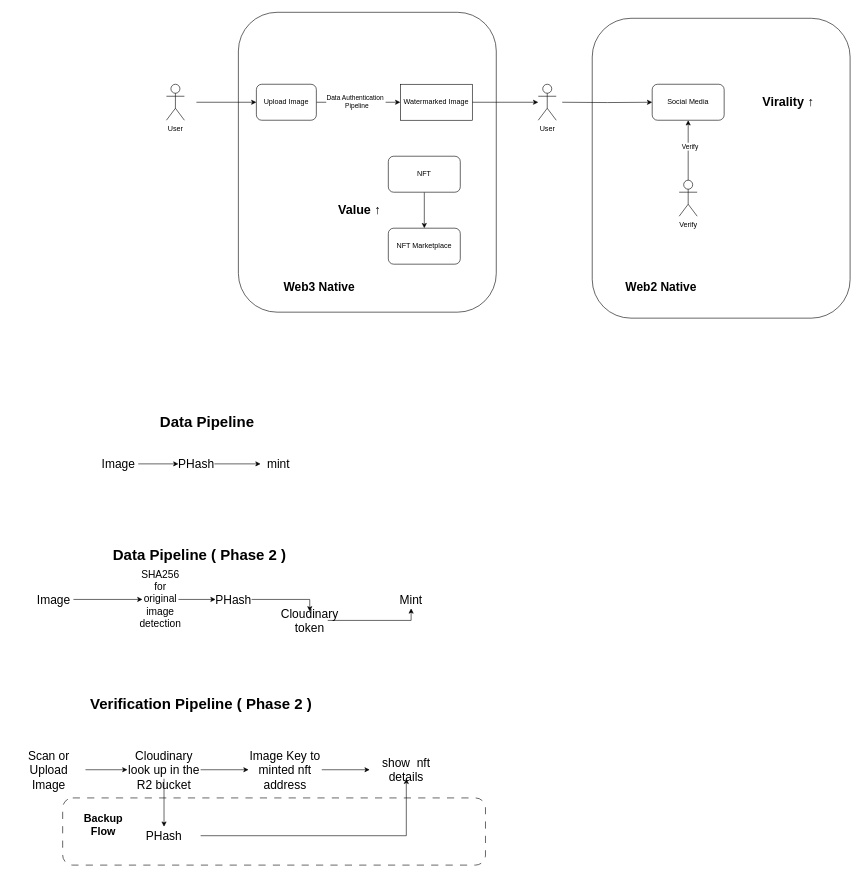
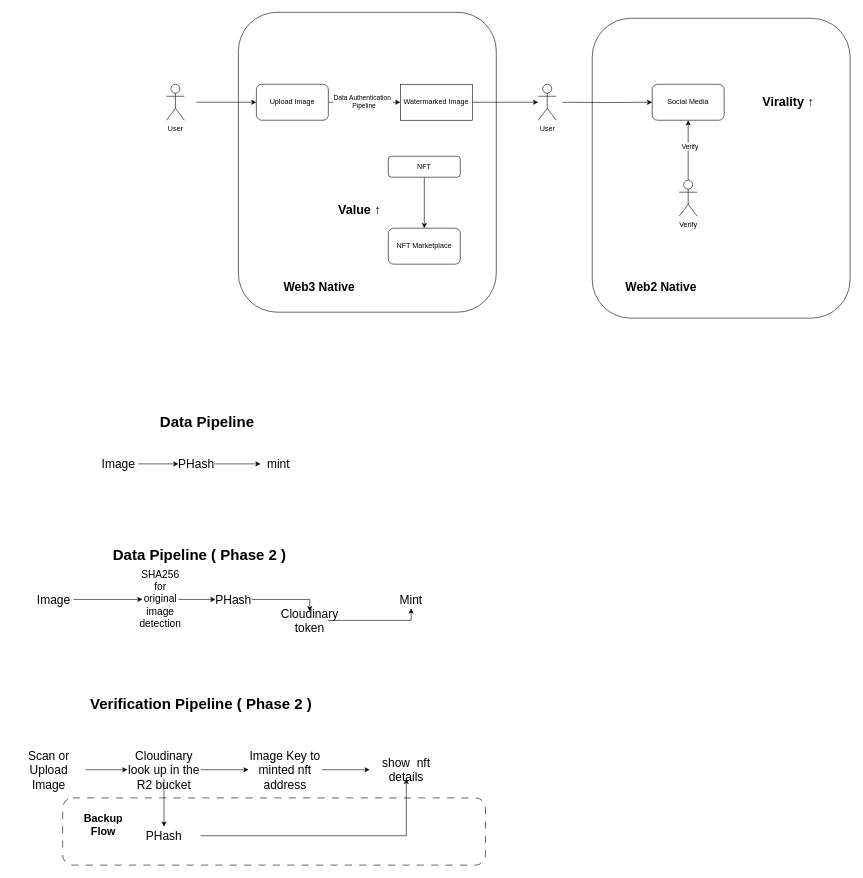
  <mxCell id="0" />
  <mxCell id="1" parent="0" />
  <mxCell id="2" value="" style="rounded=1;whiteSpace=wrap;html=1;dashed=1;dashPattern=12 12;" vertex="1" parent="1"><mxGeometry x="104" y="1330" width="705" height="112" as="geometry" /></mxCell>
  <mxCell id="3" value="" style="rounded=1;whiteSpace=wrap;html=1;" parent="1" vertex="1"><mxGeometry x="987" y="30" width="430" height="500" as="geometry" /></mxCell>
  <mxCell id="4" value="" style="rounded=1;whiteSpace=wrap;html=1;" parent="1" vertex="1"><mxGeometry x="397" y="20" width="430" height="500" as="geometry" /></mxCell>
  <mxCell id="5" style="edgeStyle=orthogonalEdgeStyle;rounded=0;orthogonalLoop=1;jettySize=auto;html=1;exitX=1;exitY=0.5;exitDx=0;exitDy=0;entryX=0;entryY=0.5;entryDx=0;entryDy=0;" parent="1" source="7" target="9" edge="1"><mxGeometry relative="1" as="geometry" /></mxCell>
  <mxCell id="6" value="Data Authentication&amp;nbsp;&lt;div&gt;&amp;nbsp;Pipeline&lt;/div&gt;" style="edgeLabel;html=1;align=center;verticalAlign=middle;resizable=0;points=[];" parent="5" vertex="1" connectable="0"><mxGeometry x="-0.235" y="2" relative="1" as="geometry"><mxPoint x="11" as="offset" /></mxGeometry></mxCell>
- <mxCell id="7" value="Upload Image" style="rounded=1;whiteSpace=wrap;html=1;" parent="1" vertex="1"><mxGeometry x="427" y="140" width="100" height="60" as="geometry" /></mxCell>
+ <mxCell id="7" value="Upload Image" style="rounded=1;whiteSpace=wrap;html=1;" parent="1" vertex="1"><mxGeometry x="427" y="140" width="120" height="60" as="geometry" /></mxCell>
  <mxCell id="8" style="edgeStyle=orthogonalEdgeStyle;rounded=0;orthogonalLoop=1;jettySize=auto;html=1;exitX=1;exitY=0.5;exitDx=0;exitDy=0;" parent="1" source="9" target="14" edge="1"><mxGeometry relative="1" as="geometry" /></mxCell>
  <mxCell id="9" value="Watermarked Image" style="whiteSpace=wrap;html=1;rounded=0;" parent="1" vertex="1"><mxGeometry x="667" y="140" width="120" height="60" as="geometry" /></mxCell>
  <mxCell id="10" style="edgeStyle=orthogonalEdgeStyle;rounded=0;orthogonalLoop=1;jettySize=auto;html=1;exitX=0.5;exitY=1;exitDx=0;exitDy=0;entryX=0.5;entryY=0;entryDx=0;entryDy=0;" parent="1" source="11" target="12" edge="1"><mxGeometry relative="1" as="geometry" /></mxCell>
- <mxCell id="11" value="NFT" style="rounded=1;whiteSpace=wrap;html=1;" parent="1" vertex="1"><mxGeometry x="647" y="260" width="120" height="60" as="geometry" /></mxCell>
+ <mxCell id="11" value="NFT" style="rounded=1;whiteSpace=wrap;html=1;" parent="1" vertex="1"><mxGeometry x="647" y="260" width="120" height="35" as="geometry" /></mxCell>
  <mxCell id="12" value="NFT Marketplace" style="rounded=1;whiteSpace=wrap;html=1;" parent="1" vertex="1"><mxGeometry x="647" y="380" width="120" height="60" as="geometry" /></mxCell>
  <mxCell id="13" style="edgeStyle=orthogonalEdgeStyle;rounded=0;orthogonalLoop=1;jettySize=auto;html=1;entryX=0;entryY=0.5;entryDx=0;entryDy=0;" parent="1" target="15" edge="1"><mxGeometry relative="1" as="geometry"><mxPoint x="937" y="170" as="sourcePoint" /></mxGeometry></mxCell>
  <mxCell id="14" value="User" style="shape=umlActor;verticalLabelPosition=bottom;verticalAlign=top;html=1;outlineConnect=0;" parent="1" vertex="1"><mxGeometry x="897" y="140" width="30" height="60" as="geometry" /></mxCell>
  <mxCell id="15" value="Social Media" style="rounded=1;whiteSpace=wrap;html=1;" parent="1" vertex="1"><mxGeometry x="1087" y="140" width="120" height="60" as="geometry" /></mxCell>
  <mxCell id="16" style="edgeStyle=orthogonalEdgeStyle;rounded=0;orthogonalLoop=1;jettySize=auto;html=1;exitX=0.5;exitY=0;exitDx=0;exitDy=0;exitPerimeter=0;entryX=0.5;entryY=1;entryDx=0;entryDy=0;" parent="1" source="18" target="15" edge="1"><mxGeometry relative="1" as="geometry" /></mxCell>
  <mxCell id="17" value="Verify" style="edgeLabel;html=1;align=center;verticalAlign=middle;resizable=0;points=[];" parent="16" vertex="1" connectable="0"><mxGeometry x="0.146" y="-2" relative="1" as="geometry"><mxPoint as="offset" /></mxGeometry></mxCell>
  <mxCell id="18" value="Verify" style="shape=umlActor;verticalLabelPosition=bottom;verticalAlign=top;html=1;outlineConnect=0;" parent="1" vertex="1"><mxGeometry x="1132" y="300" width="30" height="60" as="geometry" /></mxCell>
  <mxCell id="19" value="" style="endArrow=classic;html=1;rounded=0;" parent="1" target="7" edge="1"><mxGeometry width="50" height="50" relative="1" as="geometry"><mxPoint x="327" y="170" as="sourcePoint" /><mxPoint x="747" y="220" as="targetPoint" /></mxGeometry></mxCell>
  <mxCell id="20" value="User" style="shape=umlActor;verticalLabelPosition=bottom;verticalAlign=top;html=1;outlineConnect=0;" parent="1" vertex="1"><mxGeometry x="277" y="140" width="30" height="60" as="geometry" /></mxCell>
  <mxCell id="21" value="Web3 Native" style="text;html=1;align=center;verticalAlign=middle;whiteSpace=wrap;rounded=0;fontStyle=1;fontSize=20;" parent="1" vertex="1"><mxGeometry x="457" y="460" width="150" height="35" as="geometry" /></mxCell>
  <mxCell id="22" value="Web2 Native" style="text;html=1;align=center;verticalAlign=middle;whiteSpace=wrap;rounded=0;fontStyle=1;fontSize=20;" parent="1" vertex="1"><mxGeometry x="1027" y="460" width="150" height="35" as="geometry" /></mxCell>
  <mxCell id="23" value="&lt;b&gt;Virality&amp;nbsp;&lt;/b&gt;↑&amp;nbsp;" style="text;html=1;align=center;verticalAlign=middle;whiteSpace=wrap;rounded=0;fontSize=21;" parent="1" vertex="1"><mxGeometry x="1227" y="150" width="180" height="35" as="geometry" /></mxCell>
  <mxCell id="24" value="&lt;b&gt;Value&amp;nbsp;&lt;/b&gt;↑&amp;nbsp;" style="text;html=1;align=center;verticalAlign=middle;whiteSpace=wrap;rounded=0;fontSize=21;" parent="1" vertex="1"><mxGeometry x="547" y="330" width="110" height="35" as="geometry" /></mxCell>
  <mxCell id="25" value="Data Pipeline" style="text;html=1;align=center;verticalAlign=middle;whiteSpace=wrap;rounded=0;fontStyle=1;fontSize=25;" parent="1" vertex="1"><mxGeometry x="220" y="687" width="250" height="30" as="geometry" /></mxCell>
  <mxCell id="26" style="edgeStyle=orthogonalEdgeStyle;rounded=0;orthogonalLoop=1;jettySize=auto;html=1;exitX=1;exitY=0.5;exitDx=0;exitDy=0;entryX=0;entryY=0.5;entryDx=0;entryDy=0;" parent="1" source="27" target="29" edge="1"><mxGeometry relative="1" as="geometry" /></mxCell>
  <mxCell id="27" value="&lt;font style=&quot;font-size: 20px;&quot;&gt;Image&amp;nbsp;&lt;/font&gt;" style="text;html=1;align=center;verticalAlign=middle;whiteSpace=wrap;rounded=0;" parent="1" vertex="1"><mxGeometry x="170" y="758" width="60" height="30" as="geometry" /></mxCell>
  <mxCell id="28" style="edgeStyle=orthogonalEdgeStyle;rounded=0;orthogonalLoop=1;jettySize=auto;html=1;exitX=1;exitY=0.5;exitDx=0;exitDy=0;entryX=0;entryY=0.5;entryDx=0;entryDy=0;" parent="1" source="29" target="30" edge="1"><mxGeometry relative="1" as="geometry" /></mxCell>
  <mxCell id="29" value="&lt;font style=&quot;font-size: 20px;&quot;&gt;PHash&lt;/font&gt;" style="text;html=1;align=center;verticalAlign=middle;whiteSpace=wrap;rounded=0;" parent="1" vertex="1"><mxGeometry x="297" y="758" width="60" height="30" as="geometry" /></mxCell>
  <mxCell id="30" value="&lt;font style=&quot;font-size: 20px;&quot;&gt;mint&lt;/font&gt;" style="text;html=1;align=center;verticalAlign=middle;whiteSpace=wrap;rounded=0;" parent="1" vertex="1"><mxGeometry x="434" y="758" width="60" height="30" as="geometry" /></mxCell>
  <mxCell id="31" value="Data Pipeline ( Phase 2 )&amp;nbsp;" style="text;html=1;align=center;verticalAlign=middle;whiteSpace=wrap;rounded=0;fontStyle=1;fontSize=25;" vertex="1" parent="1"><mxGeometry x="162" y="909" width="348" height="30" as="geometry" /></mxCell>
  <mxCell id="32" value="" style="edgeStyle=orthogonalEdgeStyle;rounded=0;orthogonalLoop=1;jettySize=auto;html=1;" edge="1" parent="1" source="33" target="35"><mxGeometry relative="1" as="geometry" /></mxCell>
  <mxCell id="33" value="&lt;font style=&quot;font-size: 20px;&quot;&gt;Image&amp;nbsp;&lt;/font&gt;" style="text;html=1;align=center;verticalAlign=middle;whiteSpace=wrap;rounded=0;" vertex="1" parent="1"><mxGeometry x="62" y="984" width="60" height="30" as="geometry" /></mxCell>
  <mxCell id="34" value="" style="edgeStyle=orthogonalEdgeStyle;rounded=0;orthogonalLoop=1;jettySize=auto;html=1;" edge="1" parent="1" source="49" target="37"><mxGeometry relative="1" as="geometry" /></mxCell>
  <mxCell id="35" value="&lt;font style=&quot;font-size: 17px;&quot;&gt;SHA256&lt;/font&gt;&lt;div&gt;&lt;font style=&quot;font-size: 17px;&quot;&gt;for original image detection&lt;/font&gt;&lt;/div&gt;" style="text;html=1;align=center;verticalAlign=middle;whiteSpace=wrap;rounded=0;" vertex="1" parent="1"><mxGeometry x="237" y="984" width="60" height="30" as="geometry" /></mxCell>
  <mxCell id="36" value="" style="edgeStyle=orthogonalEdgeStyle;rounded=0;orthogonalLoop=1;jettySize=auto;html=1;" edge="1" parent="1" source="37" target="38"><mxGeometry relative="1" as="geometry" /></mxCell>
  <mxCell id="37" value="&lt;span style=&quot;font-size: 20px;&quot;&gt;Cloudinary token&lt;/span&gt;" style="text;html=1;align=center;verticalAlign=middle;whiteSpace=wrap;rounded=0;" vertex="1" parent="1"><mxGeometry x="486" y="1019" width="60" height="30" as="geometry" /></mxCell>
  <mxCell id="38" value="&lt;span style=&quot;font-size: 20px;&quot;&gt;Mint&lt;/span&gt;" style="text;html=1;align=center;verticalAlign=middle;whiteSpace=wrap;rounded=0;" vertex="1" parent="1"><mxGeometry x="655" y="984" width="60" height="30" as="geometry" /></mxCell>
  <mxCell id="39" value="Verification Pipeline ( Phase 2 )" style="text;html=1;align=center;verticalAlign=middle;whiteSpace=wrap;rounded=0;fontStyle=1;fontSize=25;" vertex="1" parent="1"><mxGeometry x="132" y="1158" width="406" height="30" as="geometry" /></mxCell>
  <mxCell id="40" value="" style="edgeStyle=orthogonalEdgeStyle;rounded=0;orthogonalLoop=1;jettySize=auto;html=1;" edge="1" parent="1" source="41" target="44"><mxGeometry relative="1" as="geometry" /></mxCell>
  <mxCell id="41" value="&lt;font style=&quot;font-size: 20px;&quot;&gt;Scan or Upload Image&lt;/font&gt;" style="text;html=1;align=center;verticalAlign=middle;whiteSpace=wrap;rounded=0;" vertex="1" parent="1"><mxGeometry x="20" y="1268" width="122" height="30" as="geometry" /></mxCell>
  <mxCell id="42" value="" style="edgeStyle=orthogonalEdgeStyle;rounded=0;orthogonalLoop=1;jettySize=auto;html=1;" edge="1" parent="1" source="44" target="46"><mxGeometry relative="1" as="geometry" /></mxCell>
  <mxCell id="43" value="" style="edgeStyle=orthogonalEdgeStyle;rounded=0;orthogonalLoop=1;jettySize=auto;html=1;" edge="1" parent="1" source="44" target="51"><mxGeometry relative="1" as="geometry" /></mxCell>
  <mxCell id="44" value="&lt;font style=&quot;font-size: 20px;&quot;&gt;Cloudinary look up in the R2 bucket&lt;/font&gt;" style="text;html=1;align=center;verticalAlign=middle;whiteSpace=wrap;rounded=0;" vertex="1" parent="1"><mxGeometry x="212" y="1268" width="122" height="30" as="geometry" /></mxCell>
  <mxCell id="45" value="" style="edgeStyle=orthogonalEdgeStyle;rounded=0;orthogonalLoop=1;jettySize=auto;html=1;" edge="1" parent="1" source="46" target="47"><mxGeometry relative="1" as="geometry" /></mxCell>
  <mxCell id="46" value="&lt;font style=&quot;font-size: 20px;&quot;&gt;Image Key to minted nft address&lt;/font&gt;" style="text;html=1;align=center;verticalAlign=middle;whiteSpace=wrap;rounded=0;" vertex="1" parent="1"><mxGeometry x="414" y="1268" width="122" height="30" as="geometry" /></mxCell>
  <mxCell id="47" value="&lt;font style=&quot;font-size: 20px;&quot;&gt;show &amp;nbsp;nft details&lt;/font&gt;" style="text;html=1;align=center;verticalAlign=middle;whiteSpace=wrap;rounded=0;" vertex="1" parent="1"><mxGeometry x="616" y="1268" width="122" height="30" as="geometry" /></mxCell>
  <mxCell id="48" value="" style="edgeStyle=orthogonalEdgeStyle;rounded=0;orthogonalLoop=1;jettySize=auto;html=1;" edge="1" parent="1" source="35" target="49"><mxGeometry relative="1" as="geometry"><mxPoint x="297" y="999" as="sourcePoint" /><mxPoint x="438" y="999" as="targetPoint" /></mxGeometry></mxCell>
  <mxCell id="49" value="&lt;span style=&quot;font-size: 20px;&quot;&gt;PHash&lt;/span&gt;" style="text;html=1;align=center;verticalAlign=middle;whiteSpace=wrap;rounded=0;" vertex="1" parent="1"><mxGeometry x="359" y="984" width="60" height="30" as="geometry" /></mxCell>
  <mxCell id="50" style="edgeStyle=orthogonalEdgeStyle;rounded=0;orthogonalLoop=1;jettySize=auto;html=1;entryX=0.5;entryY=1;entryDx=0;entryDy=0;" edge="1" parent="1" source="51" target="47"><mxGeometry relative="1" as="geometry" /></mxCell>
  <mxCell id="51" value="&lt;font style=&quot;font-size: 20px;&quot;&gt;PHash&lt;/font&gt;" style="text;html=1;align=center;verticalAlign=middle;whiteSpace=wrap;rounded=0;" vertex="1" parent="1"><mxGeometry x="212" y="1378" width="122" height="30" as="geometry" /></mxCell>
  <mxCell id="52" value="Backup Flow" style="text;html=1;align=center;verticalAlign=middle;whiteSpace=wrap;rounded=0;fontStyle=1;fontSize=18;" vertex="1" parent="1"><mxGeometry x="142" y="1360" width="60" height="30" as="geometry" /></mxCell>
